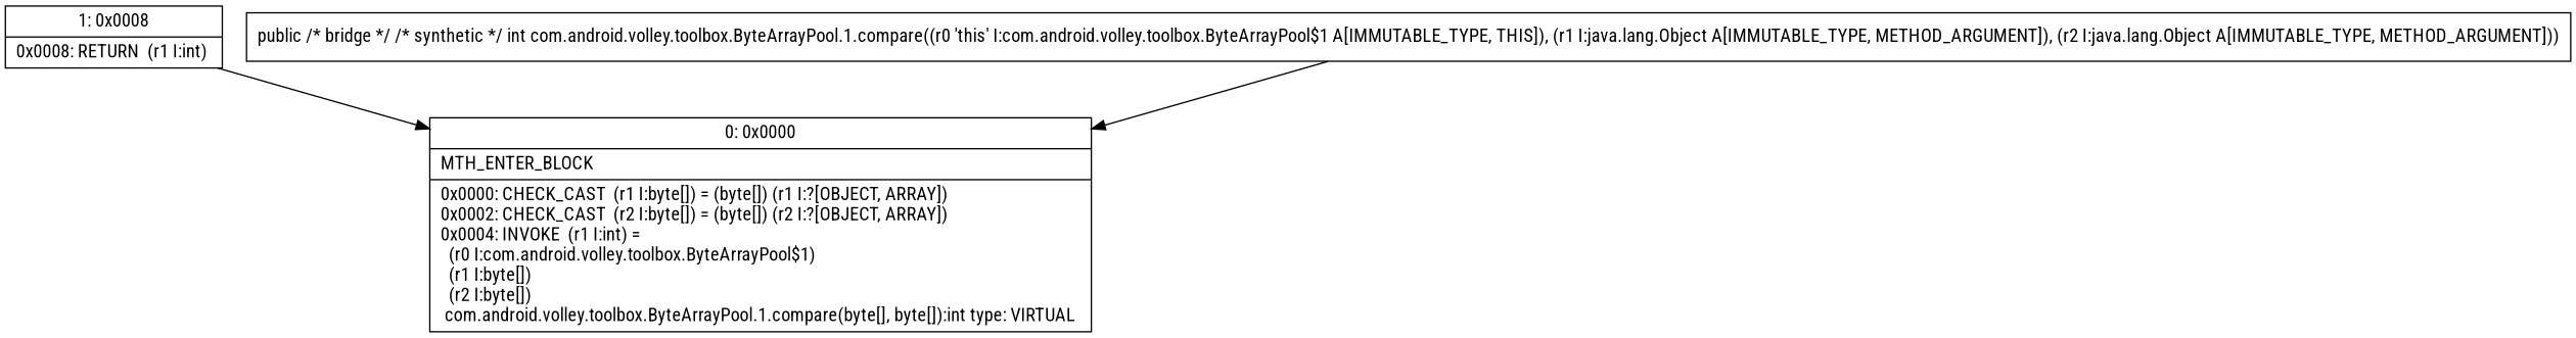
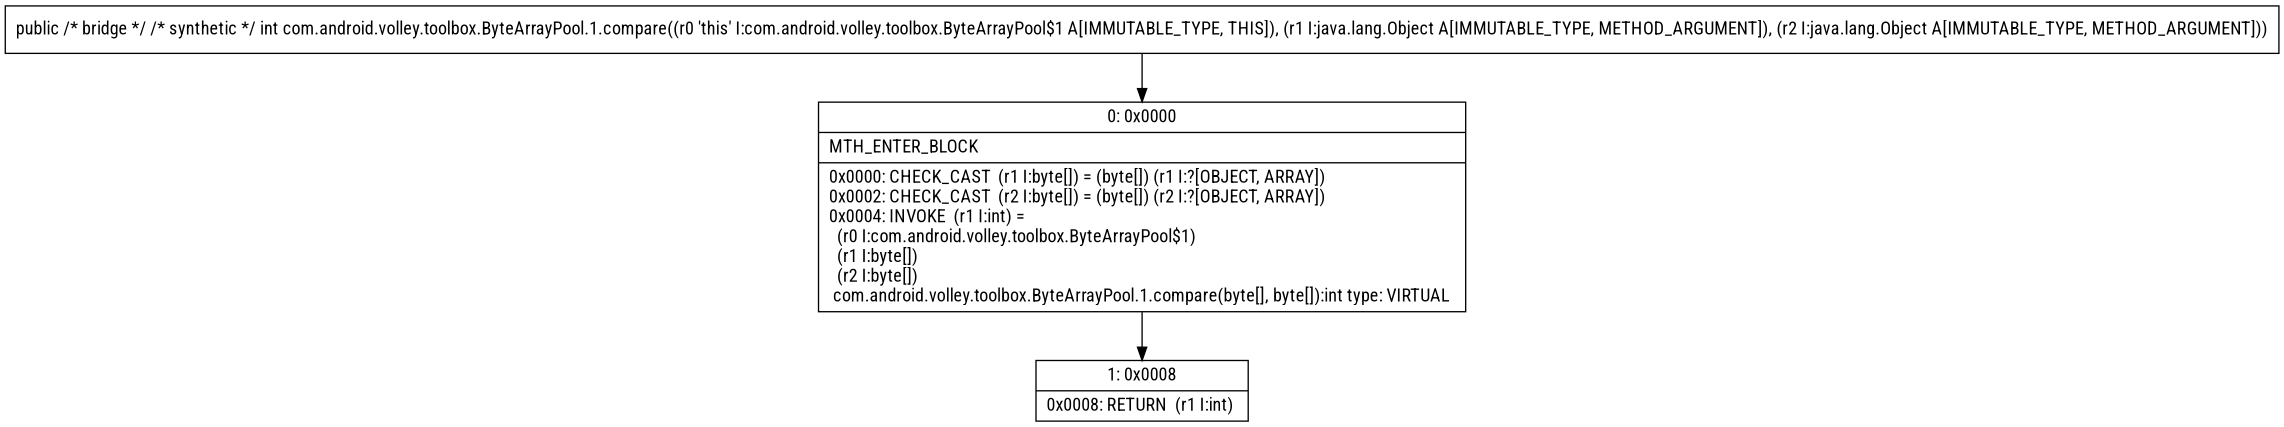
  digraph {
    fontname="Roboto Condensed"
    node [shape=record fontname="Roboto Condensed"]
    edge [fontname="Roboto Condensed"]
    n1 [label="{0\:\ 0x0000|MTH_ENTER_BLOCK\l|0x0000: CHECK_CAST  (r1 I:byte[]) = (byte[]) (r1 I:?[OBJECT, ARRAY]) \l0x0002: CHECK_CAST  (r2 I:byte[]) = (byte[]) (r2 I:?[OBJECT, ARRAY]) \l0x0004: INVOKE  (r1 I:int) = \l  (r0 I:com.android.volley.toolbox.ByteArrayPool$1)\l  (r1 I:byte[])\l  (r2 I:byte[])\l com.android.volley.toolbox.ByteArrayPool.1.compare(byte[], byte[]):int type: VIRTUAL \l}"]
    n2 [label="{1\:\ 0x0008|0x0008: RETURN  (r1 I:int) \l}"]
    n3 [label="{public \/* bridge *\/ \/* synthetic *\/ int com.android.volley.toolbox.ByteArrayPool.1.compare((r0 'this' I:com.android.volley.toolbox.ByteArrayPool$1 A[IMMUTABLE_TYPE, THIS]), (r1 I:java.lang.Object A[IMMUTABLE_TYPE, METHOD_ARGUMENT]), (r2 I:java.lang.Object A[IMMUTABLE_TYPE, METHOD_ARGUMENT])) }"]
-   n2 -> n1
+   n1 -> n2
    n3 -> n1
  }
